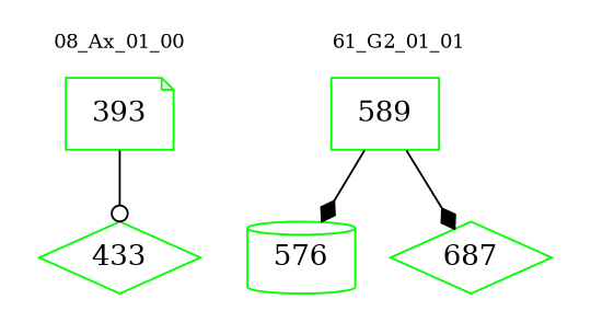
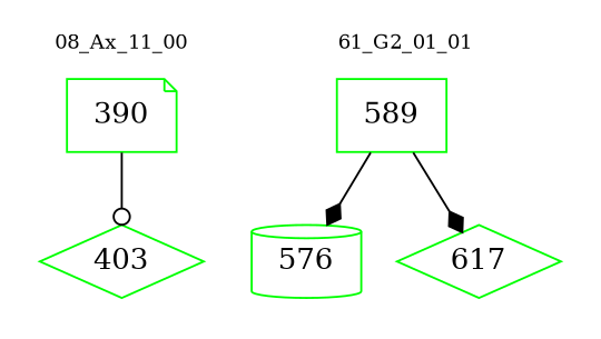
  digraph {
    node [color=green shape=diamond]
    edge [arrowhead=diamond color=black]
-   n1 [label=393 shape=note]
-   n2 [label=433]
+   n1 [label=390 shape=note]
+   n2 [label=403]
    n3 [label=589 shape=box]
    n4 [label=576 shape=cylinder]
-   n5 [label=687]
+   n5 [label=617]
    subgraph cluster_1 {
      color=white
      fontsize=10
-     label="08_Ax_01_00"
+     label="08_Ax_11_00"
      n1
      n2
    }
    subgraph cluster_2 {
      color=white
      fontsize=10
      label="61_G2_01_01"
      n3
      n4
      n5
    }
    n1 -> n2 [arrowhead=odot]
    n3 -> n4
    n3 -> n5
  }
